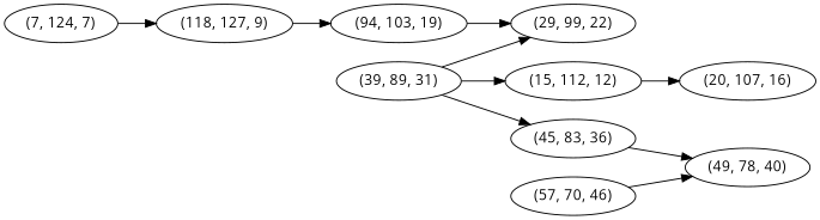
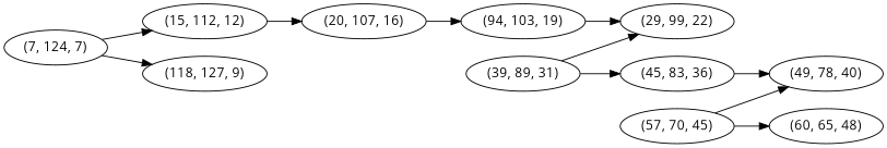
  digraph {
    fontname="Open Sans"
    rankdir=LR
    node [fontname="Open Sans"]
    edge [fontname="Open Sans"]
    n1 [label="(7, 124, 7)"]
    "(15, 112, 12)"
    n3 [label="(118, 127, 9)"]
    "(20, 107, 16)"
    n5 [label="(94, 103, 19)"]
    "(29, 99, 22)"
    "(39, 89, 31)"
    "(45, 83, 36)"
    "(49, 78, 40)"
-   "(57, 70, 46)"
-   "(39, 89, 31)" -> "(15, 112, 12)"
+   "(57, 70, 46)" [label="(57, 70, 45)"]
+   "(60, 65, 48)"
+   n1 -> "(15, 112, 12)"
    n1 -> n3
    "(15, 112, 12)" -> "(20, 107, 16)"
-   n3 -> n5
+   "(20, 107, 16)" -> n5
    n5 -> "(29, 99, 22)"
    "(39, 89, 31)" -> "(29, 99, 22)"
    "(39, 89, 31)" -> "(45, 83, 36)"
    "(45, 83, 36)" -> "(49, 78, 40)"
    "(57, 70, 46)" -> "(49, 78, 40)"
+   "(57, 70, 46)" -> "(60, 65, 48)"
  }
